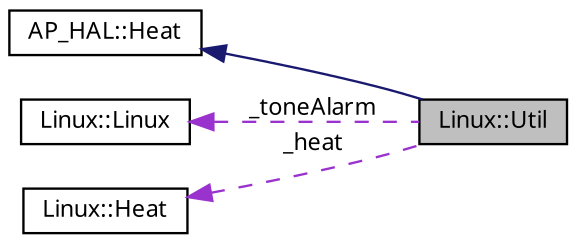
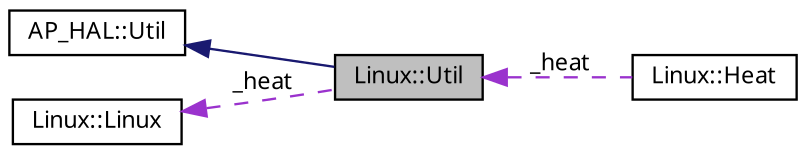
  digraph {
    fontname="Noto Sans"
    rankdir=LR
    node [color=black fillcolor=white fontname="Noto Sans" fontsize=10 shape=record style=filled]
    edge [color=darkorchid3 dir=back fontname="Noto Sans" fontsize=10 labelfontname=Helvetica labelfontsize=10 style=dashed]
    n1 [fillcolor=grey75 fontcolor=black height=0.2 label="Linux::Util" width=0.4]
-   n2 [height=0.2 label="AP_HAL::Heat" width=0.4]
+   n2 [height=0.2 label="AP_HAL::Util" width=0.4]
    n3 [height=0.2 label="Linux::Linux" width=0.4]
    n4 [height=0.2 label="Linux::Heat" width=0.4]
    n2 -> n1 [color=midnightblue style=solid]
-   n3 -> n1 [label=" _toneAlarm"]
-   n4 -> n1 [label=" _heat"]
+   n3 -> n1 [label=" _heat"]
+   n1 -> n4 [label=" _heat"]
  }
